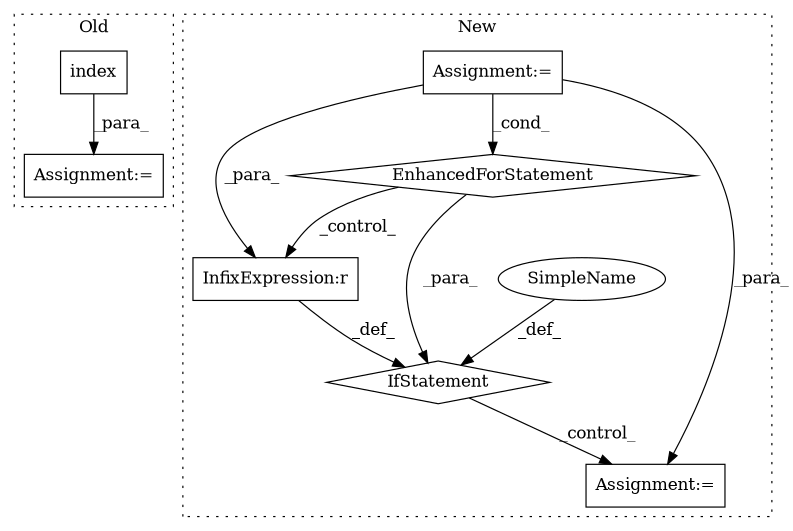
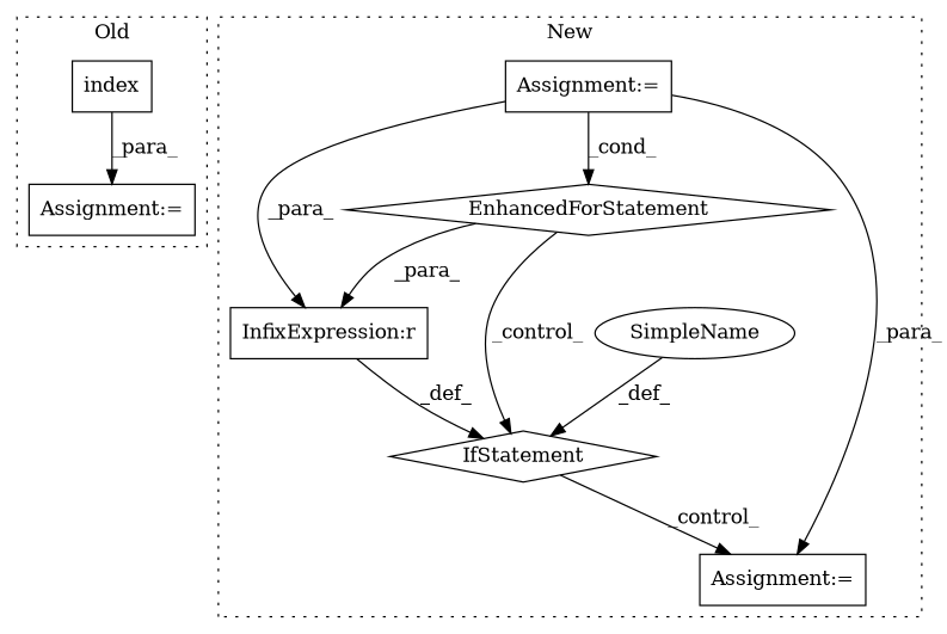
  digraph {
    node [a=7 l=1 s="4810,4909" shape=box]
    n1 [a=32 l="6,1" label=index s="4827,4834"]
    n2 [label="Assignment:=" s=4820]
    n3 [a=70 l="75,2" label=EnhancedForStatement shape=diamond]
    n4 [l="75,2" label="Assignment:="]
    n5 [a=27 l=3 label="InfixExpression:r" s=4928]
    n6 [a=25 l="4,2" label=IfStatement s="4923,4934" shape=diamond]
    n7 [a=42 label=SimpleName shape=ellipse l="" s=""]
    n8 [label="Assignment:=" s=4955]
    subgraph cluster_1 {
      label=Old
      style=dotted
      n1
      n2
    }
    subgraph cluster_2 {
      label=New
      style=dotted
      n3
      n4
      n5
      n6
      n7
      n8
    }
    n1 -> n2 [label=_para_]
-   n3 -> n5 [label=_control_]
-   n3 -> n6 [label=_para_]
+   n3 -> n5 [label=_para_]
+   n3 -> n6 [label=_control_]
    n4 -> n3 [label=_cond_]
    n4 -> n5 [label=_para_]
    n4 -> n8 [label=_para_]
    n5 -> n6 [label=_def_]
    n6 -> n8 [label=_control_]
    n7 -> n6 [label=_def_]
  }
